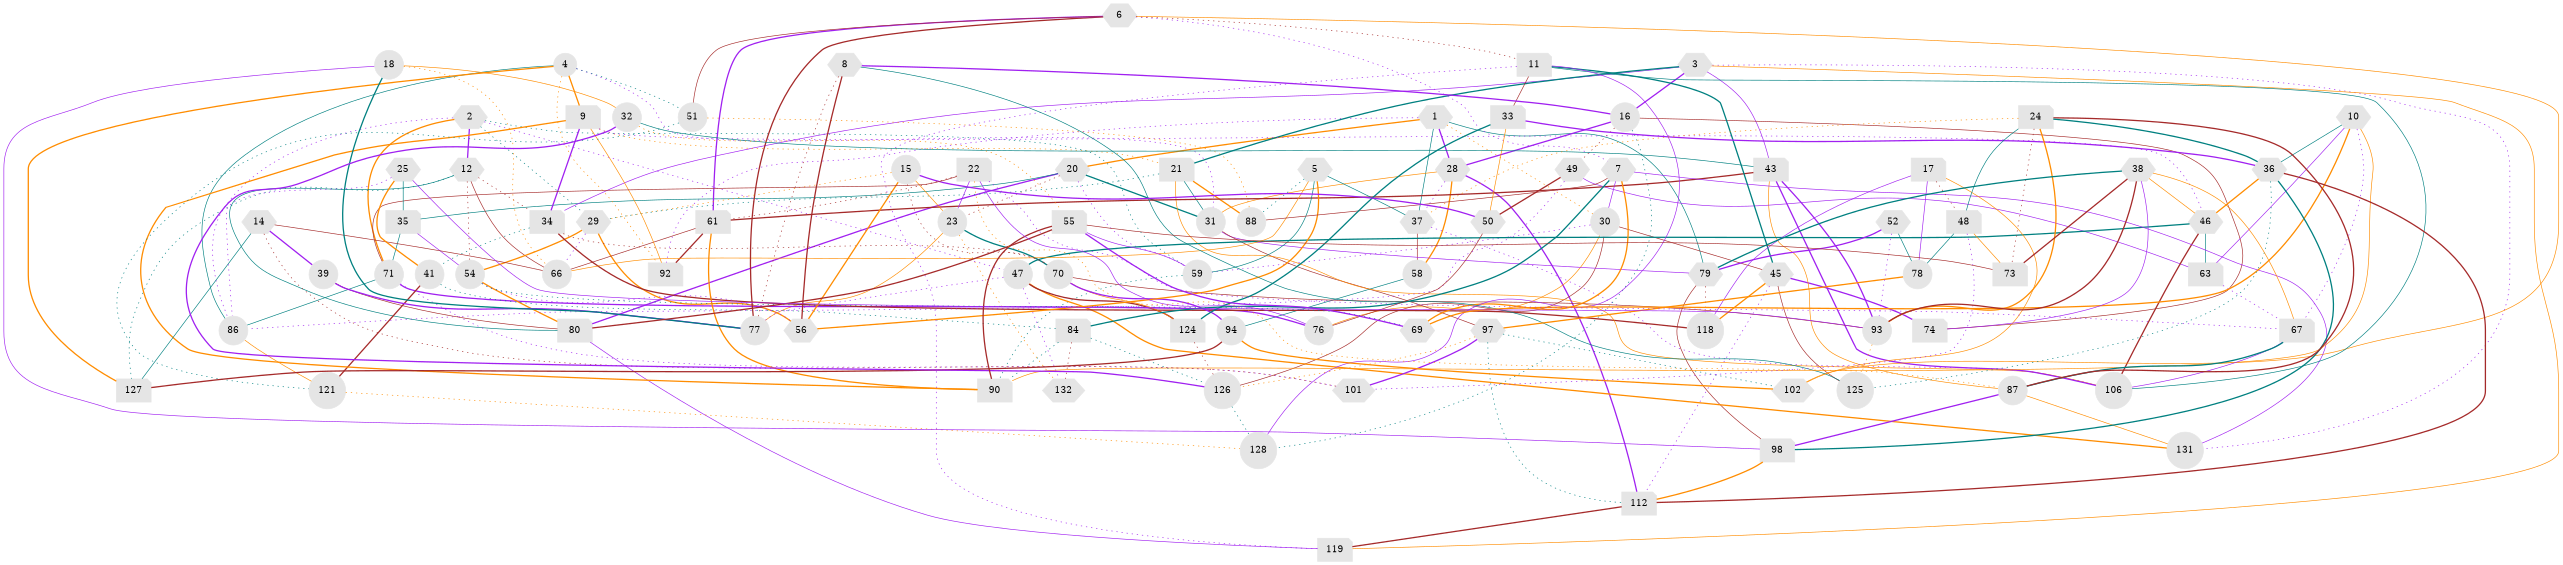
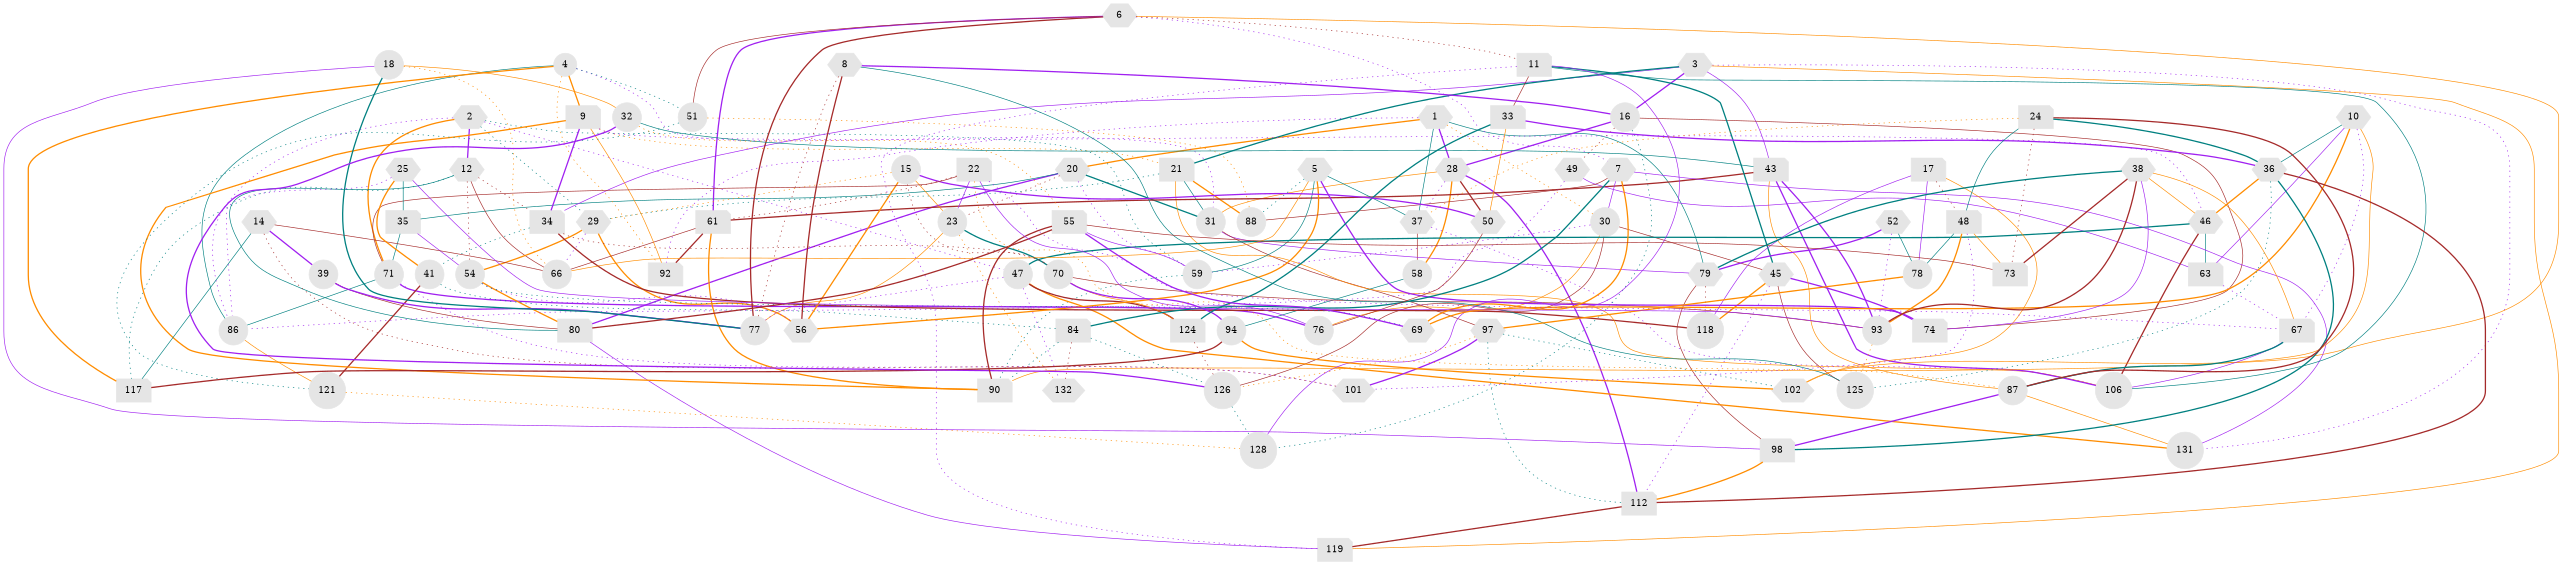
  graph {
    node [color=gray90 shape=circle style=filled]
    edge [color=purple style=solid]
    1 [shape=hexagon super="+82"]
    20 [shape=hexagon super="+26"]
    28 [shape=hexagon super="+75"]
    30 [super="+130"]
    37 [shape=hexagon super="+60"]
    79 [shape=hexagon super="+85"]
    92 [shape=note]
    59 [super="+71"]
    31 [super="+62"]
    80 [shape=note super="+122"]
    23 [super="+91"]
    35 [shape=note]
    112 [shape=note super="+113"]
    58
    45 [shape=hexagon super="+99"]
    76
    126 [super="+133"]
    106 [super="+135"]
    118
    98 [shape=note super="+116"]
    2 [shape=hexagon super="+19"]
    12 [shape=hexagon super="+107"]
    29 [shape=hexagon super="+105"]
    47 [super="+89"]
    n25 [label=71 super="+139"]
    86 [super="+117"]
    34 [shape=note super="+104"]
-   127 [shape=note]
+   127 [shape=note label=117]
    66 [super="+140"]
    54 [super="+129"]
    56 [shape=hexagon super="+111"]
    131
    77 [super="+108"]
    132 [shape=hexagon]
    124 [shape=note]
    90 [shape=note super="+123"]
    101 [shape=hexagon]
    121
    3 [shape=hexagon super="+96"]
    16 [super="+114"]
    21 [shape=note super="+27"]
    43 [shape=note super="+109"]
    119 [shape=note]
    74 [shape=note]
    128
    49 [shape=hexagon]
    88
    70 [super="+103"]
    41
    61 [shape=note super="+137"]
    87 [super="+136"]
    93 [super="+110"]
    4 [super="+40"]
    9 [shape=note super="+13"]
    51
    46 [shape=hexagon super="+64"]
    97 [shape=hexagon super="+138"]
    5 [shape=hexagon super="+42"]
    6 [shape=hexagon super="+57"]
    7 [shape=hexagon super="+53"]
    11 [shape=note super="+115"]
    102 [shape=hexagon]
    69 [shape=hexagon]
    84 [shape=note super="+134"]
    33 [shape=note]
    8 [shape=hexagon]
    125
    63 [shape=note]
    10 [shape=hexagon super="+100"]
    36 [shape=hexagon super="+81"]
    67 [shape=note super="+83"]
    50 [shape=hexagon]
    14 [shape=hexagon]
    39
    15 [super="+68"]
    94
    17 [shape=note]
    78
    48 [shape=note]
    52 [shape=hexagon]
    18
    32
    55 [shape=note super="+95"]
    22 [shape=note super="+120"]
    24 [shape=note super="+65"]
    73 [shape=note]
    25 [shape=hexagon]
    38 [shape=hexagon super="+44"]
    1 -- 20 [color=darkorange style=bold]
    1 -- 28 [style=bold]
    1 -- 30 [color=darkorange style=dotted]
    1 -- 37 [color=teal]
    1 -- 79 [color=teal]
    1 -- 92 [style=dotted]
    20 -- 59 [style=dotted]
    20 -- 31 [color=teal style=bold]
    20 -- 80 [style=bold]
    20 -- 23 [color=brown style=dotted]
    20 -- 35 [color=teal]
    28 -- 37 [style=dotted]
    28 -- 31 [color=darkorange]
    28 -- 112 [style=bold]
    28 -- 58 [color=darkorange style=bold]
    30 -- 59 [style=dotted]
    30 -- 45 [color=brown]
    30 -- 76 [color=darkorange]
    30 -- 126 [color=brown]
    37 -- 58 [color=brown]
    37 -- 106 [style=dotted]
    79 -- 118 [color=brown style=dotted]
    79 -- 98 [color=brown]
    59 -- 90 [color=teal style=dotted]
    31 -- 79
    31 -- 97 [color=brown]
    80 -- 119
    23 -- 77 [color=darkorange]
    23 -- 132 [color=darkorange style=dotted]
    23 -- 70 [color=teal style=bold]
    35 -- n25 [color=teal]
    35 -- 54
    112 -- 119 [color=brown style=bold]
    58 -- 94 [color=teal]
    45 -- 112 [style=dotted]
    45 -- 118 [color=darkorange style=bold]
    45 -- 74 [style=bold]
    45 -- 125 [color=brown]
    126 -- 128 [color=teal style=dotted]
    98 -- 112 [color=darkorange style=bold]
    2 -- 59 [color=teal style=dotted]
    2 -- 12 [style=bold]
    2 -- 29 [color=teal style=dotted]
    2 -- 47 [style=dotted]
    2 -- n25 [color=darkorange style=bold]
    2 -- 86 [style=dotted]
    12 -- 80 [color=teal]
    12 -- 34 [color=brown style=dotted]
    12 -- 127 [color=teal style=dotted]
    12 -- 66 [color=brown]
    12 -- 54 [color=brown style=dotted]
    29 -- 66 [style=dotted]
    29 -- 54 [color=darkorange style=bold]
    29 -- 56 [color=darkorange style=bold]
    47 -- 131 [color=darkorange style=bold]
    47 -- 77 [style=dotted]
    47 -- 132 [style=dotted]
    47 -- 124 [color=brown style=bold]
    n25 -- 76 [style=bold]
    n25 -- 86 [color=teal]
    n25 -- 101 [style=dotted]
    86 -- 121 [color=darkorange]
    34 -- 118 [color=brown style=bold]
    34 -- 70 [color=brown style=dotted]
    34 -- 41 [color=teal style=dotted]
    54 -- 80 [color=darkorange style=bold]
    54 -- 56 [style=dotted]
    54 -- 69 [color=teal style=dotted]
    124 -- 126 [color=brown style=dotted]
    121 -- 128 [color=darkorange style=dotted]
    3 -- 34
    3 -- 131 [style=dotted]
    3 -- 16 [style=bold]
    3 -- 21 [color=teal style=bold]
    3 -- 43
    3 -- 119 [color=darkorange]
    16 -- 28 [style=bold]
    16 -- 74 [color=brown]
    16 -- 128 [color=teal style=dotted]
    16 -- 49 [color=brown style=dotted]
    21 -- 31 [color=teal]
    21 -- 106 [color=darkorange]
    21 -- 29 [color=teal style=dotted]
    21 -- 88 [color=darkorange style=bold]
    43 -- 106 [style=bold]
    43 -- 61 [color=brown style=bold]
    43 -- 87 [color=darkorange]
    43 -- 93 [style=bold]
    49 -- 86 [style=dotted]
    49 -- 63
-   49 -- 50 [color=brown style=bold]
+   28 -- 50 [color=brown style=bold]
    70 -- 124 [color=darkorange]
    70 -- 93 [color=brown]
    70 -- 94 [style=bold]
    41 -- 121 [color=brown style=bold]
    41 -- 84 [color=teal style=dotted]
    61 -- 92 [color=brown style=bold]
    61 -- 66 [color=brown]
    61 -- 90 [color=darkorange style=bold]
    87 -- 98 [style=bold]
    87 -- 131 [color=darkorange]
    93 -- 125 [color=darkorange style=dotted]
    4 -- 92 [color=darkorange style=dotted]
    4 -- 31 [style=dotted]
    4 -- 86 [color=teal]
    4 -- 127 [color=darkorange style=bold]
    4 -- 9 [color=darkorange style=bold]
    4 -- 51 [color=teal style=dotted]
    9 -- 92 [color=darkorange]
    9 -- 34 [style=bold]
    9 -- 90 [color=darkorange style=bold]
    9 -- 21 [color=darkorange style=dotted]
    9 -- 46 [style=dotted]
    51 -- 121 [color=teal style=dotted]
    51 -- 88 [color=darkorange style=dotted]
    46 -- 106 [color=brown style=bold]
    46 -- 47 [color=teal style=bold]
    46 -- 63 [color=teal]
    97 -- 112 [color=teal style=dotted]
    97 -- 126 [color=darkorange style=dotted]
    97 -- 101 [style=bold]
    97 -- 102 [color=teal style=dotted]
    5 -- 37 [color=teal]
    5 -- 59 [color=teal]
    5 -- 66 [color=darkorange]
    5 -- 56 [color=darkorange style=bold]
+   5 -- 74 [style=bold]
    5 -- 88 [color=teal style=dotted]
    6 -- 77 [color=brown style=bold]
    6 -- 61 [style=bold]
    6 -- 51 [color=brown]
    6 -- 7 [style=dotted]
    6 -- 11 [color=brown style=dotted]
    6 -- 102 [color=darkorange]
    7 -- 30
    7 -- 131
    7 -- 88 [color=brown]
    7 -- 69 [color=darkorange style=bold]
    7 -- 84 [color=teal style=bold]
    11 -- 45 [color=teal style=bold]
    11 -- 106 [color=teal]
    11 -- 119 [style=dotted]
    11 -- 128
    11 -- 33 [color=brown]
    84 -- 126 [color=teal style=dotted]
    84 -- 132 [color=brown style=dotted weight=2]
    84 -- 90 [color=teal style=dotted]
    33 -- 124 [color=teal style=bold]
    33 -- 36 [style=bold]
    33 -- 50 [color=darkorange]
    8 -- 56 [color=brown style=bold]
    8 -- 77 [color=brown style=dotted]
    8 -- 16 [style=bold]
    8 -- 125 [color=teal]
    63 -- 67 [style=dotted]
    10 -- 90 [color=darkorange]
    10 -- 69 [color=darkorange style=bold]
    10 -- 63
    10 -- 36 [color=teal]
    10 -- 67 [style=dotted]
    36 -- 112 [color=brown style=bold]
    36 -- 98 [color=teal style=bold]
    36 -- 46 [color=darkorange style=bold]
    36 -- 125 [color=teal style=dotted]
    67 -- 106
    67 -- 87 [color=teal style=bold]
    50 -- 76 [color=brown]
    14 -- 127 [color=teal]
    14 -- 66 [color=brown]
    14 -- 101 [color=brown style=dotted]
    14 -- 39 [style=bold]
    39 -- 80 [color=brown]
    39 -- 77 [style=bold]
    15 -- 23 [color=darkorange]
    15 -- 29 [color=darkorange style=dotted]
    15 -- 56 [color=darkorange style=bold weight=2]
    15 -- 70 [color=brown style=dotted]
    15 -- 50 [style=bold]
    94 -- 127 [color=brown style=bold]
    94 -- 102 [color=darkorange style=bold]
    17 -- 118
    17 -- 102 [color=darkorange]
    17 -- 78
    17 -- 48 [color=brown style=dotted]
    78 -- 97 [color=darkorange style=bold]
    48 -- 101 [style=dotted]
    48 -- 78 [color=teal]
    48 -- 73 [color=darkorange]
    52 -- 79 [style=bold]
    52 -- 93 [style=dotted]
    52 -- 78 [color=teal]
    18 -- 98
    18 -- 66 [color=darkorange style=dotted]
    18 -- 77 [color=teal style=bold]
    18 -- 32 [color=darkorange]
    32 -- 126 [style=bold]
    32 -- 43 [color=teal]
    32 -- 55 [color=darkorange style=dotted]
    55 -- 59
    55 -- 80 [color=brown style=bold]
    55 -- 90 [color=brown style=bold]
    55 -- 69 [style=bold]
    55 -- 73 [color=brown]
    22 -- 23
    22 -- 76
    22 -- n25 [color=brown]
    22 -- 61 [color=brown style=dotted]
    22 -- 87 [color=darkorange style=dotted]
    22 -- 67 [style=dotted]
    24 -- 37 [color=darkorange style=dotted]
    24 -- 87 [color=brown style=bold]
-   24 -- 93 [color=darkorange style=bold]
+   48 -- 93 [color=darkorange style=bold]
    24 -- 36 [color=teal style=bold]
    24 -- 48 [color=teal]
    24 -- 73 [color=brown style=dotted]
    25 -- 35 [color=teal]
    25 -- 86 [style=dotted]
    25 -- 41 [color=darkorange style=bold]
    25 -- 93
    38 -- 79 [color=teal style=bold]
    38 -- 74
    38 -- 93 [color=brown style=bold]
    38 -- 46 [color=darkorange]
    38 -- 67 [color=darkorange]
    38 -- 73 [color=brown style=bold]
  }
